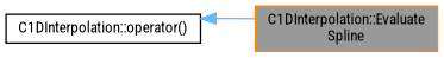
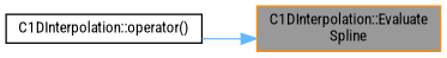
  digraph {
    rankdir=RL
    fontname="Roboto Condensed"
    node [fontname="Roboto Condensed" fontsize=10 shape=box style=filled]
    n1 [color=darkorange fillcolor=grey60 fontcolor=black height=0.2 label="C1DInterpolation::Evaluate\lSpline" width=0.4]
    n2 [color=black fillcolor=white height=0.2 label="C1DInterpolation::operator()" width=0.4]
-   n2 -> n1 [color=steelblue1 dir=back fontname="Roboto Condensed" fontsize=10 labelfontname=Helvetica labelfontsize=10 style=solid]
+   n1 -> n2 [color=steelblue1 dir=back fontname="Roboto Condensed" fontsize=10 labelfontname=Helvetica labelfontsize=10 style=solid]
  }
